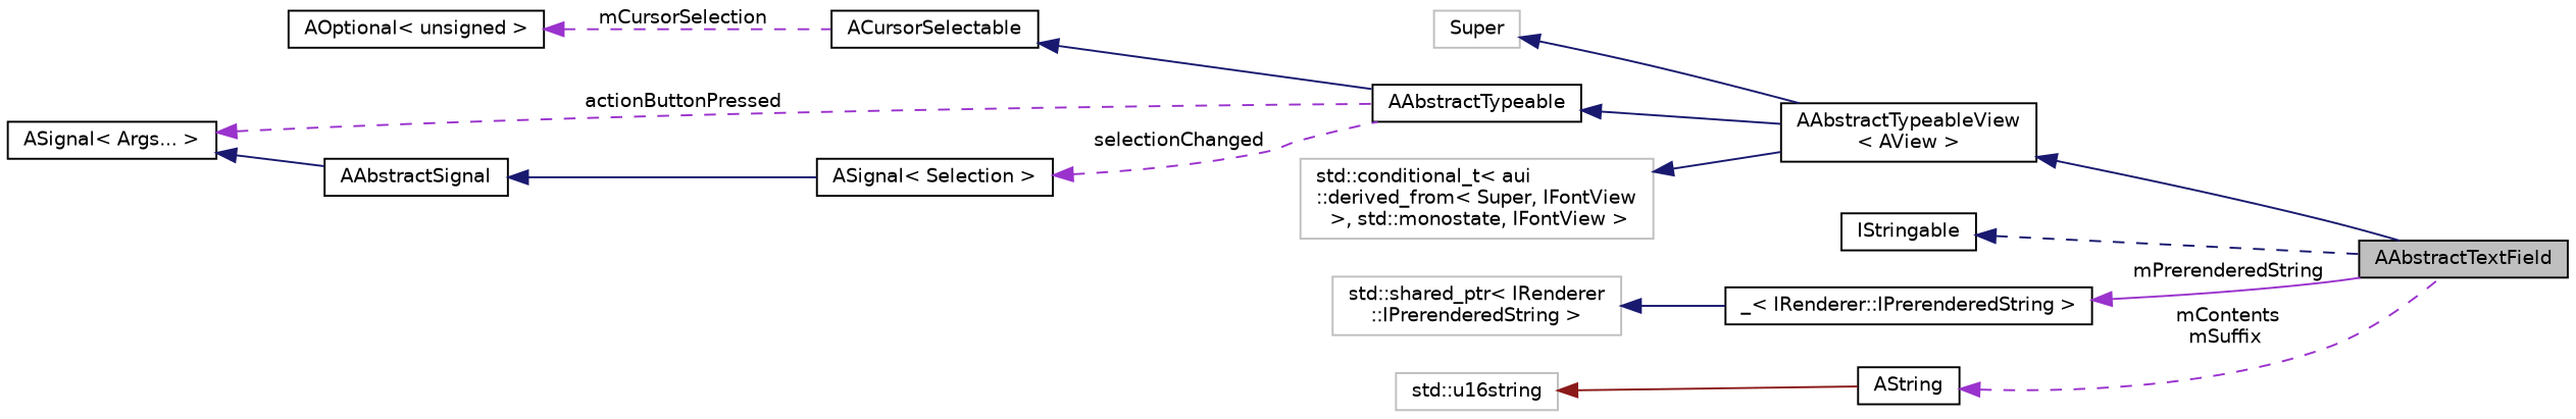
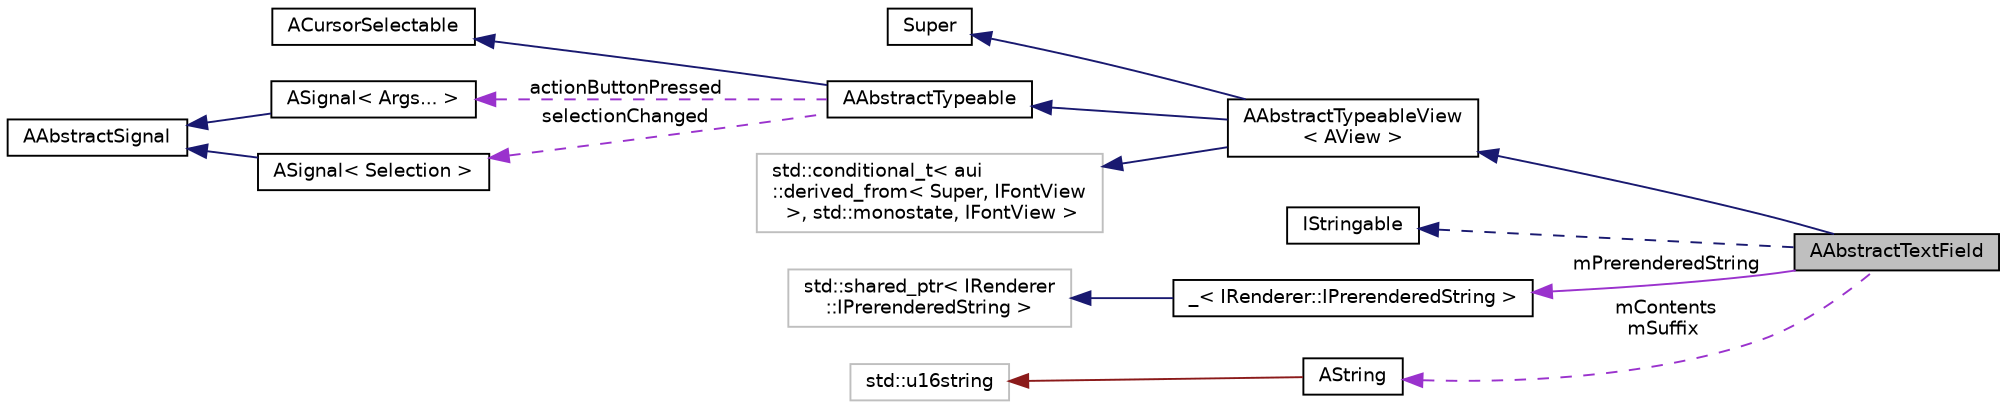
  digraph {
    rankdir=LR
    node [color=black fillcolor=white fontname=Helvetica fontsize=10 shape=record style=filled]
    edge [color=midnightblue dir=back fontname=Helvetica fontsize=10 labelfontname=Helvetica labelfontsize=10 style=solid]
    n1 [fillcolor=grey75 fontcolor=black height=0.2 label=AAbstractTextField width=0.4]
    n2 [height=0.2 label="AAbstractTypeableView\l\< AView \>" width=0.4]
-   n3 [color=grey75 height=0.2 label=Super width=0.4]
+   n3 [height=0.2 label=Super width=0.4]
    n4 [height=0.2 label=AAbstractTypeable width=0.4]
    n5 [height=0.2 label=ACursorSelectable width=0.4]
-   n6 [height=0.2 label="AOptional\< unsigned \>" width=0.4]
    n7 [height=0.2 label="ASignal\< Args... \>" width=0.4]
    n8 [height=0.2 label=AAbstractSignal width=0.4]
    n9 [height=0.2 label="ASignal\< Selection \>" width=0.4]
    n10 [color=grey75 height=0.2 label="std::conditional_t\< aui\l::derived_from\< Super, IFontView\l \>, std::monostate, IFontView \>" width=0.4]
    n11 [height=0.2 label=IStringable width=0.4]
    n12 [height=0.2 label="_\< IRenderer::IPrerenderedString \>" width=0.4]
    n13 [color=grey75 height=0.2 label="std::shared_ptr\< IRenderer\l::IPrerenderedString \>" width=0.4]
    n14 [height=0.2 label=AString width=0.4]
    n15 [color=grey75 height=0.2 label="std::u16string" width=0.4]
    n2 -> n1
    n3 -> n2
    n4 -> n2
    n5 -> n4
-   n6 -> n5 [color=darkorchid3 label=" mCursorSelection" style=dashed]
    n7 -> n4 [color=darkorchid3 label=" actionButtonPressed" style=dashed]
-   n7 -> n8
+   n8 -> n7
    n8 -> n9
    n9 -> n4 [color=darkorchid3 label=" selectionChanged" style=dashed]
    n10 -> n2
    n11 -> n1 [style=dashed]
    n12 -> n1 [color=darkorchid3 label=" mPrerenderedString"]
    n13 -> n12
    n14 -> n1 [color=darkorchid3 label=" mContents\nmSuffix" style=dashed]
    n15 -> n14 [color=firebrick4]
  }
